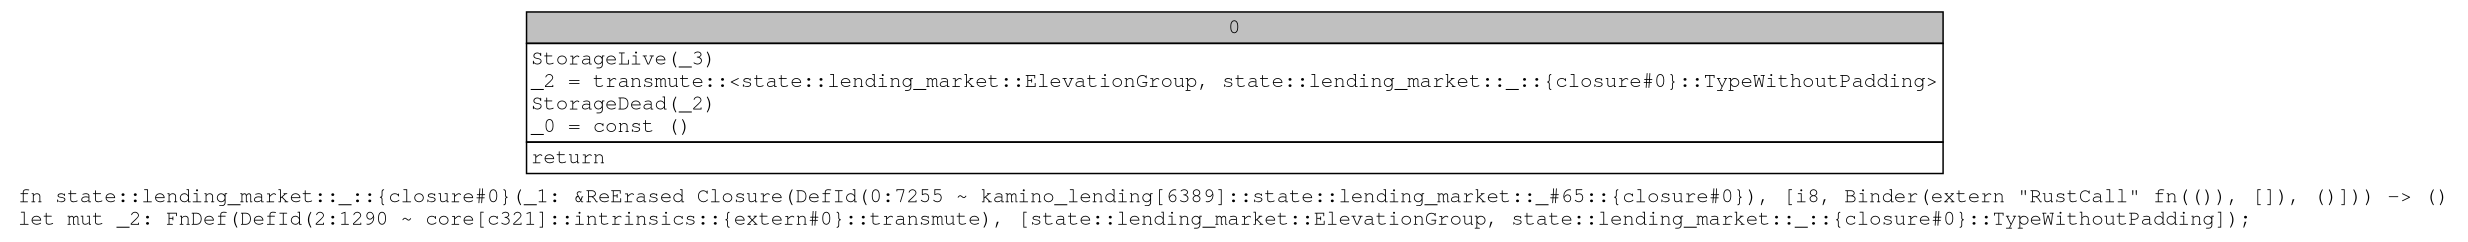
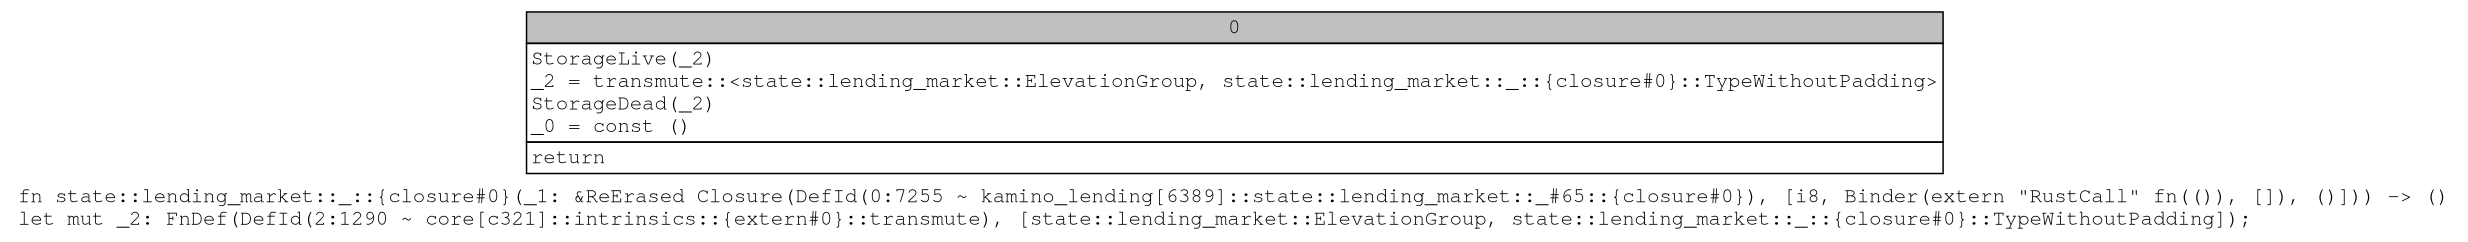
  digraph {
    fontname="Courier, monospace"
    label=<fn state::lending_market::_::{closure#0}(_1: &amp;ReErased Closure(DefId(0:7255 ~ kamino_lending[6389]::state::lending_market::_#65::{closure#0}), [i8, Binder(extern &quot;RustCall&quot; fn(()), []), ()])) -&gt; ()<br align="left"/>let mut _2: FnDef(DefId(2:1290 ~ core[c321]::intrinsics::{extern#0}::transmute), [state::lending_market::ElevationGroup, state::lending_market::_::{closure#0}::TypeWithoutPadding]);<br align="left"/>>
-   n1 [fontname="Courier, monospace" label=<<table border="0" cellborder="1" cellspacing="0"><tr><td bgcolor="gray" align="center" colspan="1">0</td></tr><tr><td align="left" balign="left">StorageLive(_3)<br/>_2 = transmute::&lt;state::lending_market::ElevationGroup, state::lending_market::_::{closure#0}::TypeWithoutPadding&gt;<br/>StorageDead(_2)<br/>_0 = const ()<br/></td></tr><tr><td align="left">return</td></tr></table>> shape=none]
+   n1 [fontname="Courier, monospace" label=<<table border="0" cellborder="1" cellspacing="0"><tr><td bgcolor="gray" align="center" colspan="1">0</td></tr><tr><td align="left" balign="left">StorageLive(_2)<br/>_2 = transmute::&lt;state::lending_market::ElevationGroup, state::lending_market::_::{closure#0}::TypeWithoutPadding&gt;<br/>StorageDead(_2)<br/>_0 = const ()<br/></td></tr><tr><td align="left">return</td></tr></table>> shape=none]
  }
